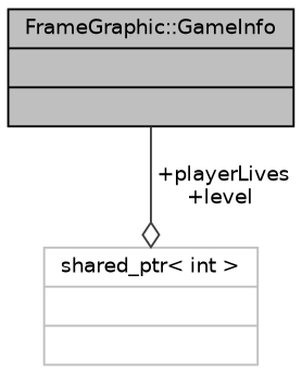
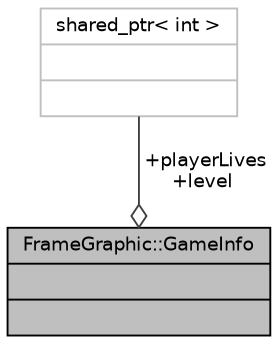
  digraph {
    node [fontname=Helvetica fontsize=10 shape=record]
    n1 [color=black fillcolor=grey75 fontcolor=black height=0.2 label="{FrameGraphic::GameInfo\n||}" style=filled width=0.4]
    n2 [color=grey75 height=0.2 label="{shared_ptr\< int \>\n||}" width=0.4]
-   n1 -> n2 [arrowhead=odiamond color=grey25 fontname=Helvetica fontsize=10 label=" +playerLives\n+level" labelfontname=Helvetica labelfontsize=10 style=solid]
+   n2 -> n1 [arrowhead=odiamond color=grey25 fontname=Helvetica fontsize=10 label=" +playerLives\n+level" labelfontname=Helvetica labelfontsize=10 style=solid]
  }
